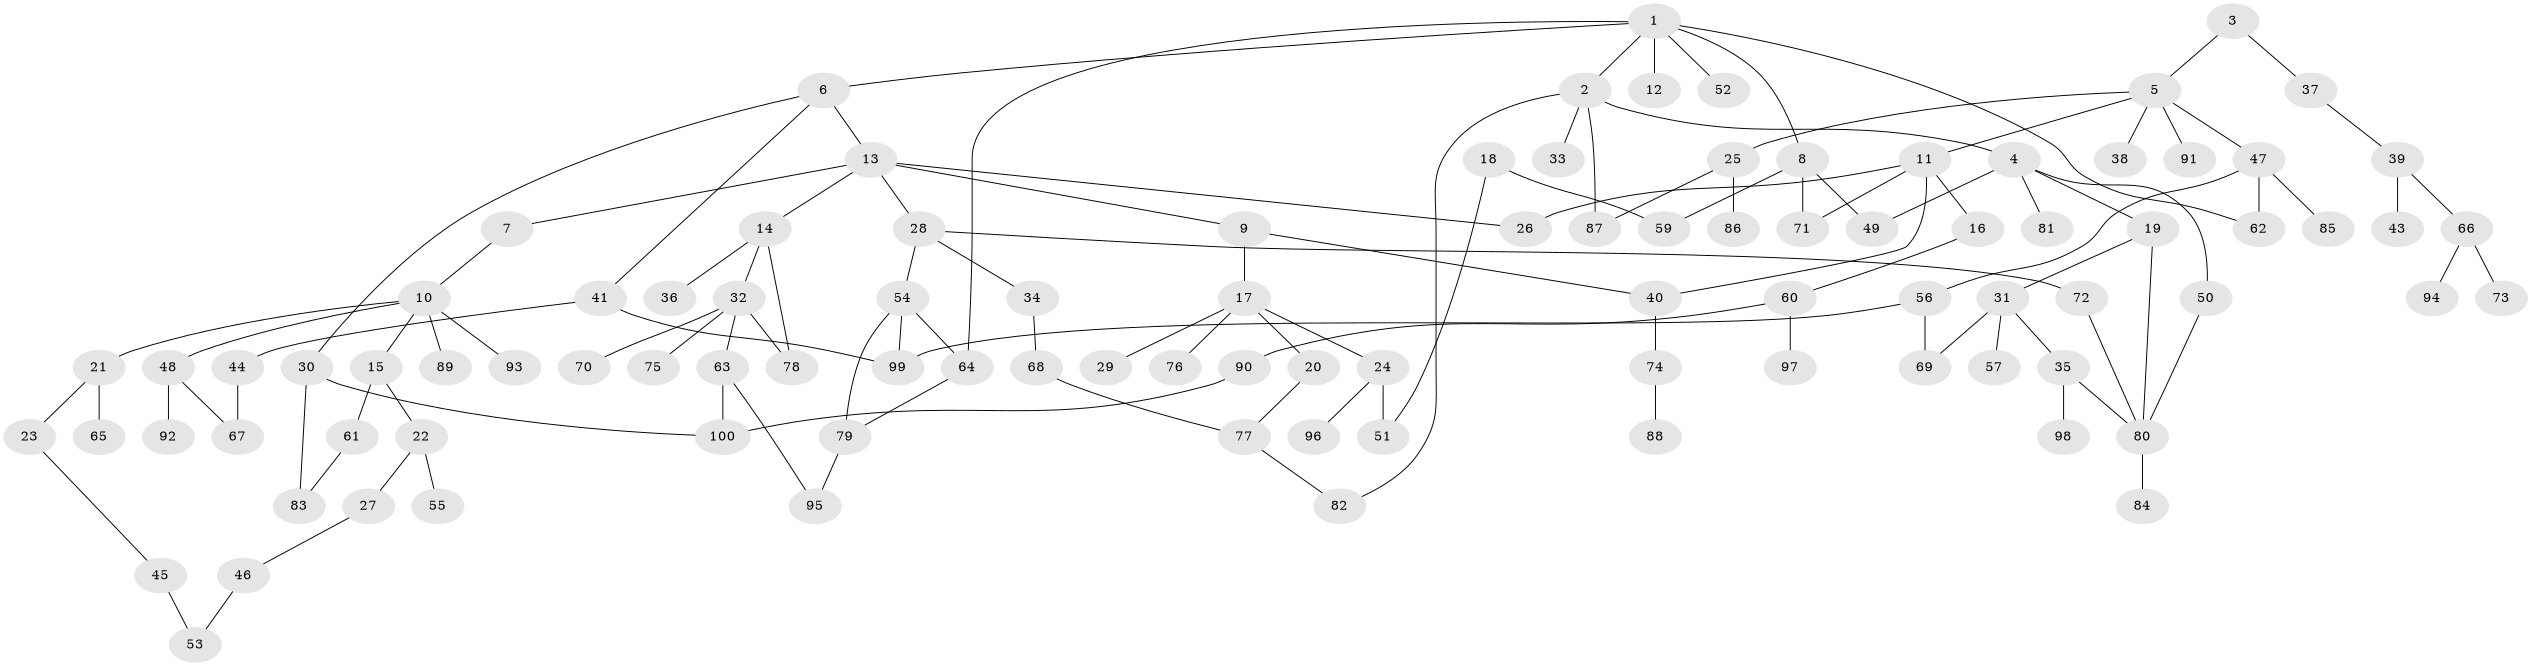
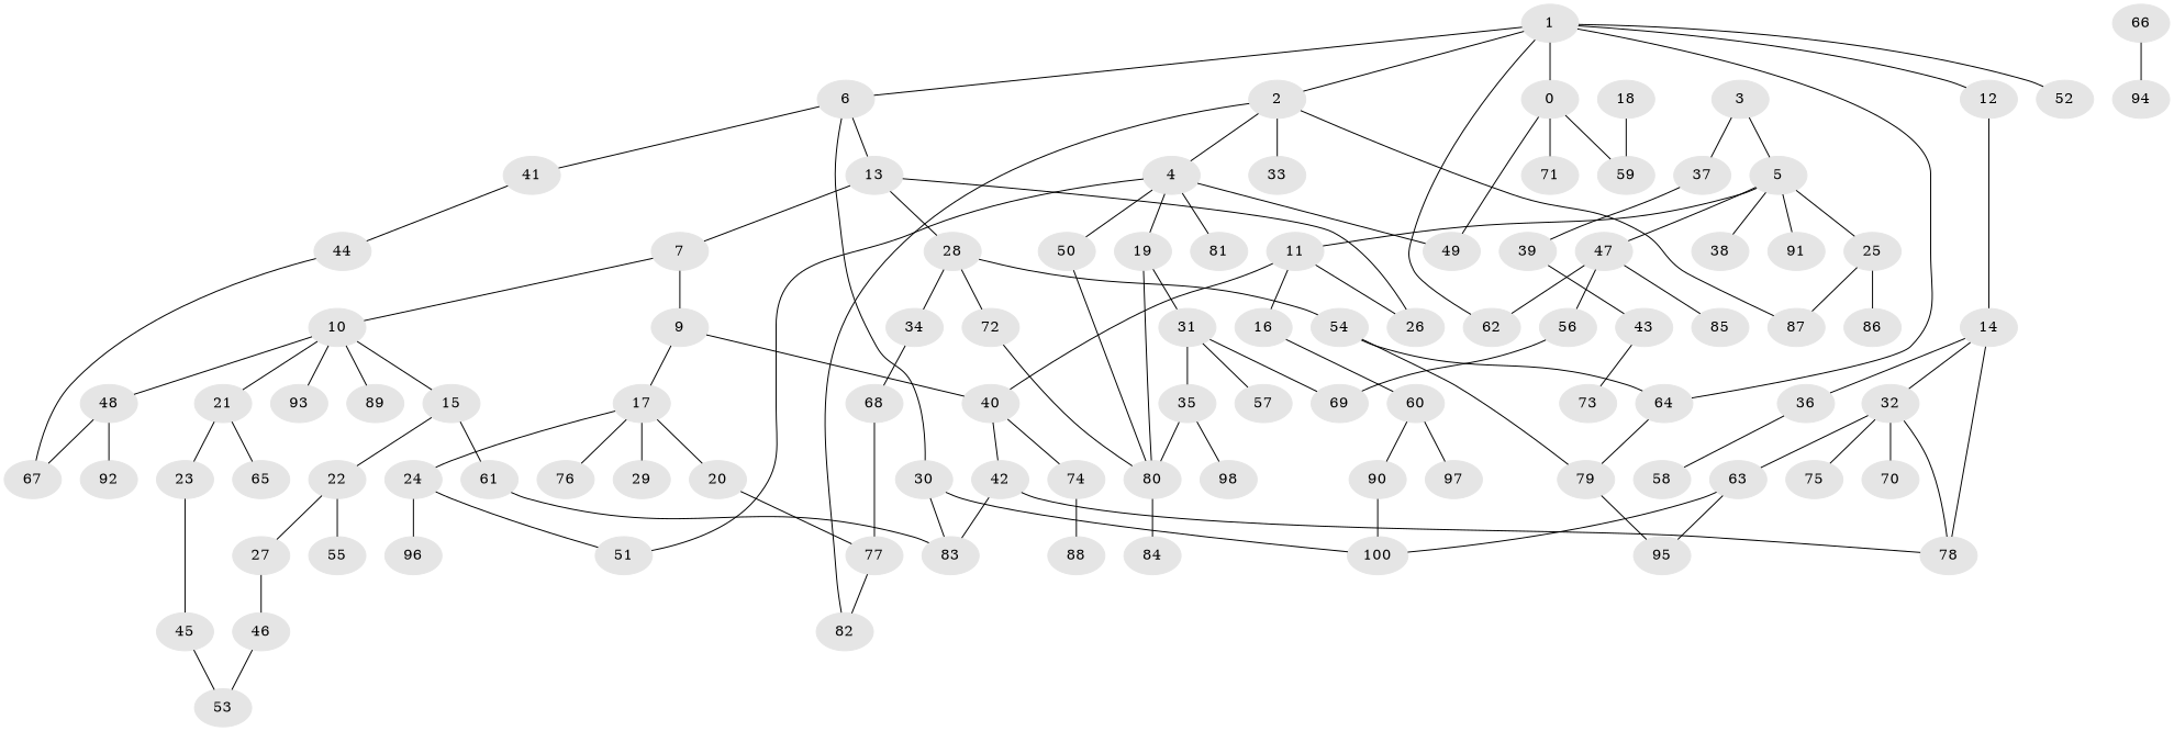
  graph {
    node [color=gray90 style=filled]
    1
    2
    6
-   8
+   8 [label=0]
    12
    52
    62
    64
    4
    33
    82
    87
    13
    30
    41
    7
    9
    10
    49
    71
    59
    14
    79
    3
    5
    37
    19
    50
    51
    81
    11
    25
    38
    47
    91
    39
    31
    80
    40
    16
    26
    86
    56
    85
    28
    83
    100
    44
-   99
    17
    15
    21
    48
    89
    93
    18
    20
    24
    29
    76
+   42
    74
    22
    61
    23
    65
    67
    92
    60
    32
    36
    78
    34
    54
    72
    63
    70
    75
+   58
    27
    55
    90
    97
    77
    96
    35
    57
    69
    84
    45
    46
    53
    68
    98
    95
    43
    66
    73
    94
    88
    1 -- 2
    1 -- 6
    1 -- 8
    1 -- 12
    1 -- 52
    1 -- 62
    1 -- 64
    2 -- 4
    2 -- 33
    2 -- 82
    2 -- 87
    6 -- 13
    6 -- 30
    6 -- 41
    8 -- 49
    8 -- 71
    8 -- 59
-   13 -- 14
+   12 -- 14
    64 -- 79
    4 -- 49
    4 -- 19
    4 -- 50
-   18 -- 51
+   4 -- 51
    4 -- 81
    13 -- 7
    13 -- 26
    13 -- 28
    30 -- 83
    30 -- 100
    41 -- 44
-   41 -- 99
-   13 -- 9
+   7 -- 9
    7 -- 10
    9 -- 40
    9 -- 17
    10 -- 15
    10 -- 21
    10 -- 48
    10 -- 89
    10 -- 93
    14 -- 32
    14 -- 36
    14 -- 78
    79 -- 95
    3 -- 5
    3 -- 37
    5 -- 11
    5 -- 25
    5 -- 38
    5 -- 47
    5 -- 91
    37 -- 39
    19 -- 31
    19 -- 80
    50 -- 80
-   11 -- 71
    11 -- 40
    11 -- 16
    11 -- 26
    25 -- 87
    25 -- 86
    47 -- 62
    47 -- 56
    47 -- 85
    39 -- 43
-   39 -- 66
    31 -- 35
    31 -- 57
    31 -- 69
    80 -- 84
+   40 -- 42
    40 -- 74
    16 -- 60
-   56 -- 99
    56 -- 69
    28 -- 34
    28 -- 54
    28 -- 72
    44 -- 67
    17 -- 20
    17 -- 24
    17 -- 29
    17 -- 76
    15 -- 22
    15 -- 61
    21 -- 23
    21 -- 65
    48 -- 67
    48 -- 92
    18 -- 59
    20 -- 77
    24 -- 51
    24 -- 96
+   42 -- 83
+   42 -- 78
    74 -- 88
    22 -- 27
    22 -- 55
    61 -- 83
    23 -- 45
    60 -- 90
    60 -- 97
    32 -- 78
    32 -- 63
    32 -- 70
    32 -- 75
+   36 -- 58
    34 -- 68
    54 -- 64
    54 -- 79
-   54 -- 99
    72 -- 80
    63 -- 100
    63 -- 95
    27 -- 46
    90 -- 100
    77 -- 82
    35 -- 80
    35 -- 98
    45 -- 53
    46 -- 53
    68 -- 77
-   66 -- 73
+   43 -- 73
    66 -- 94
  }
